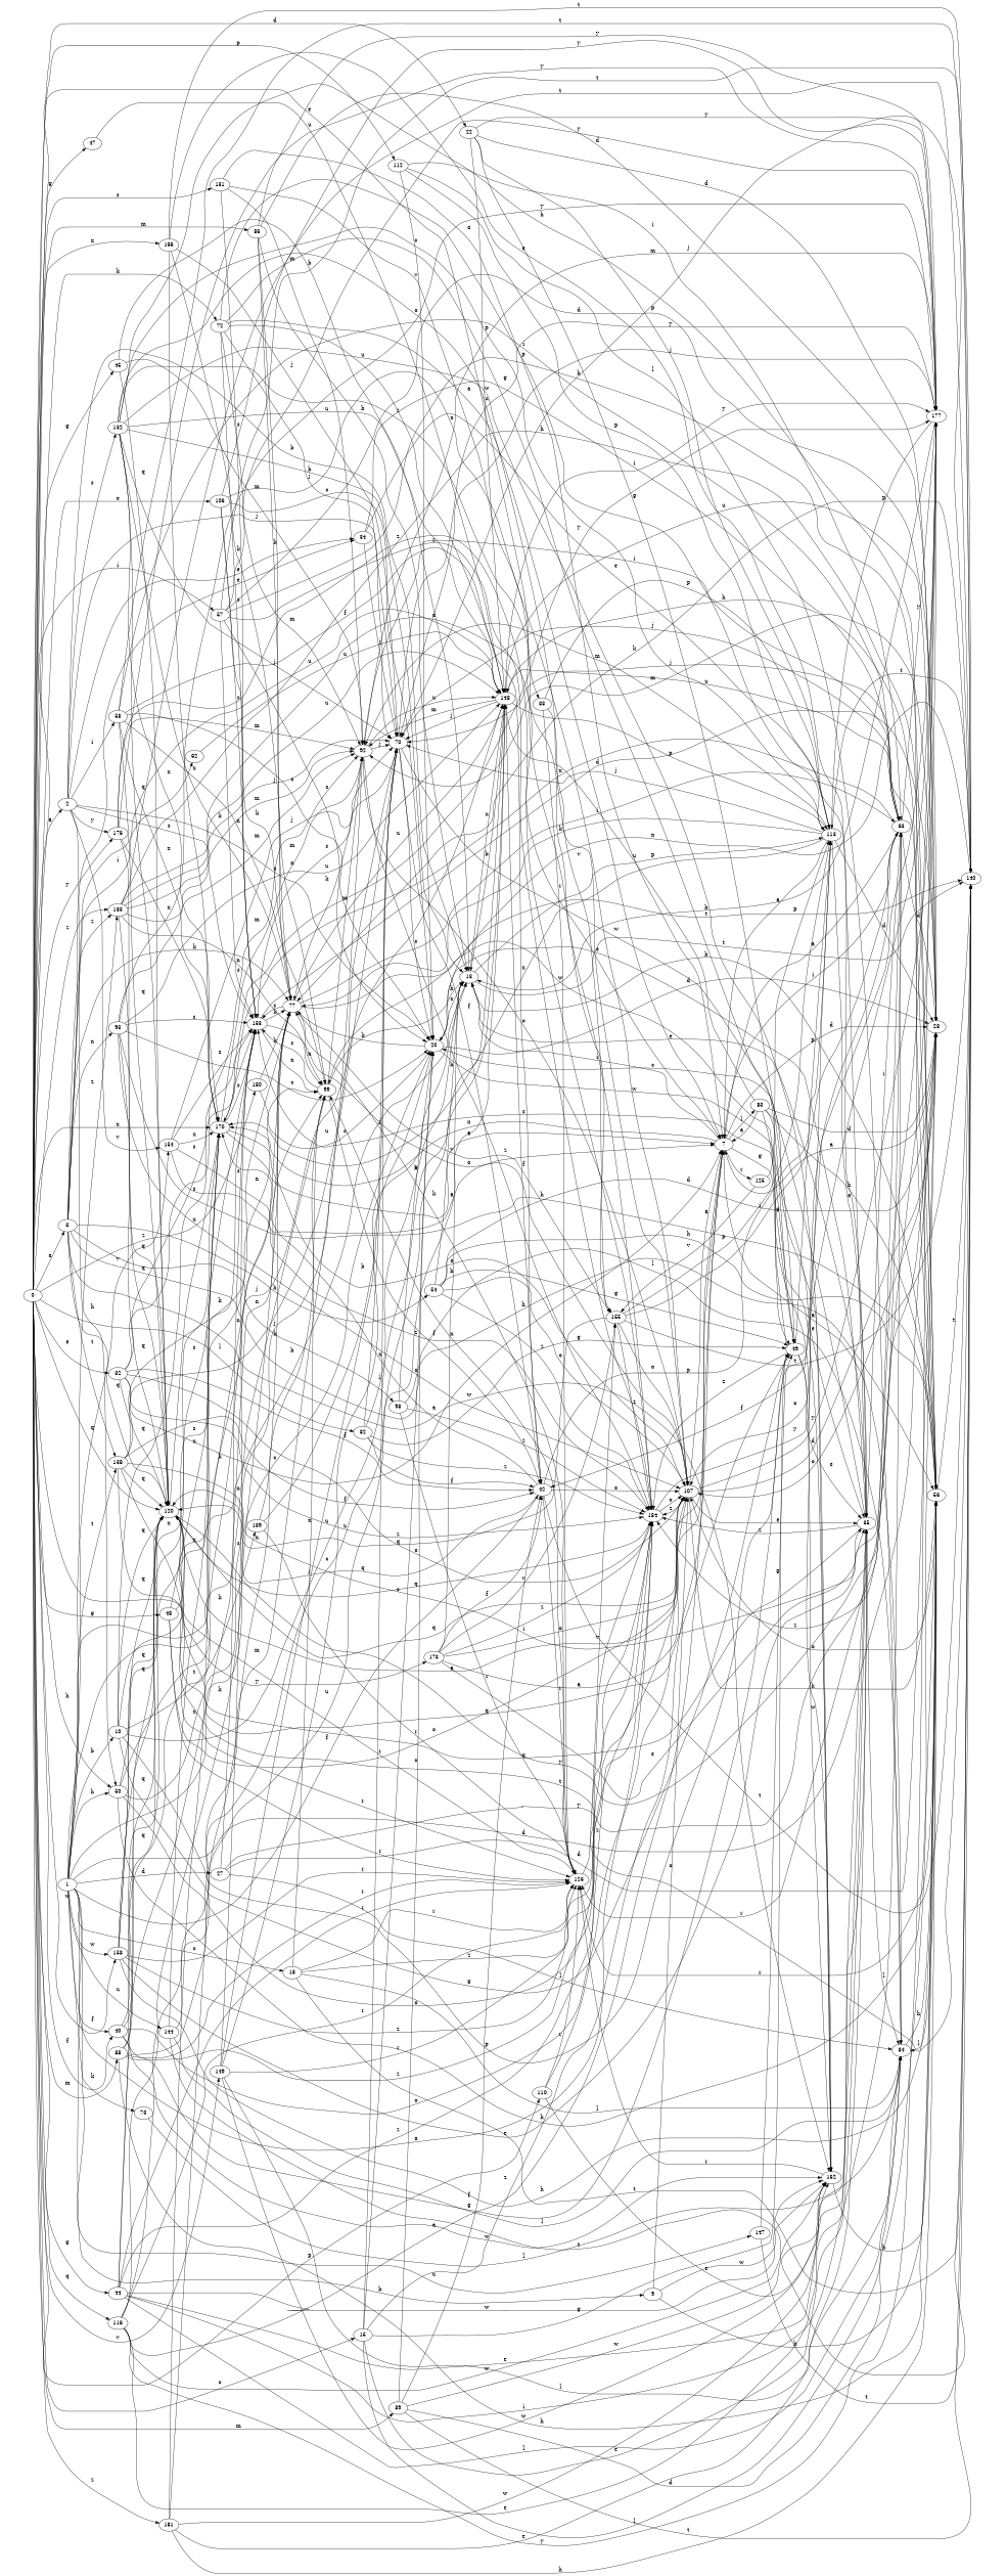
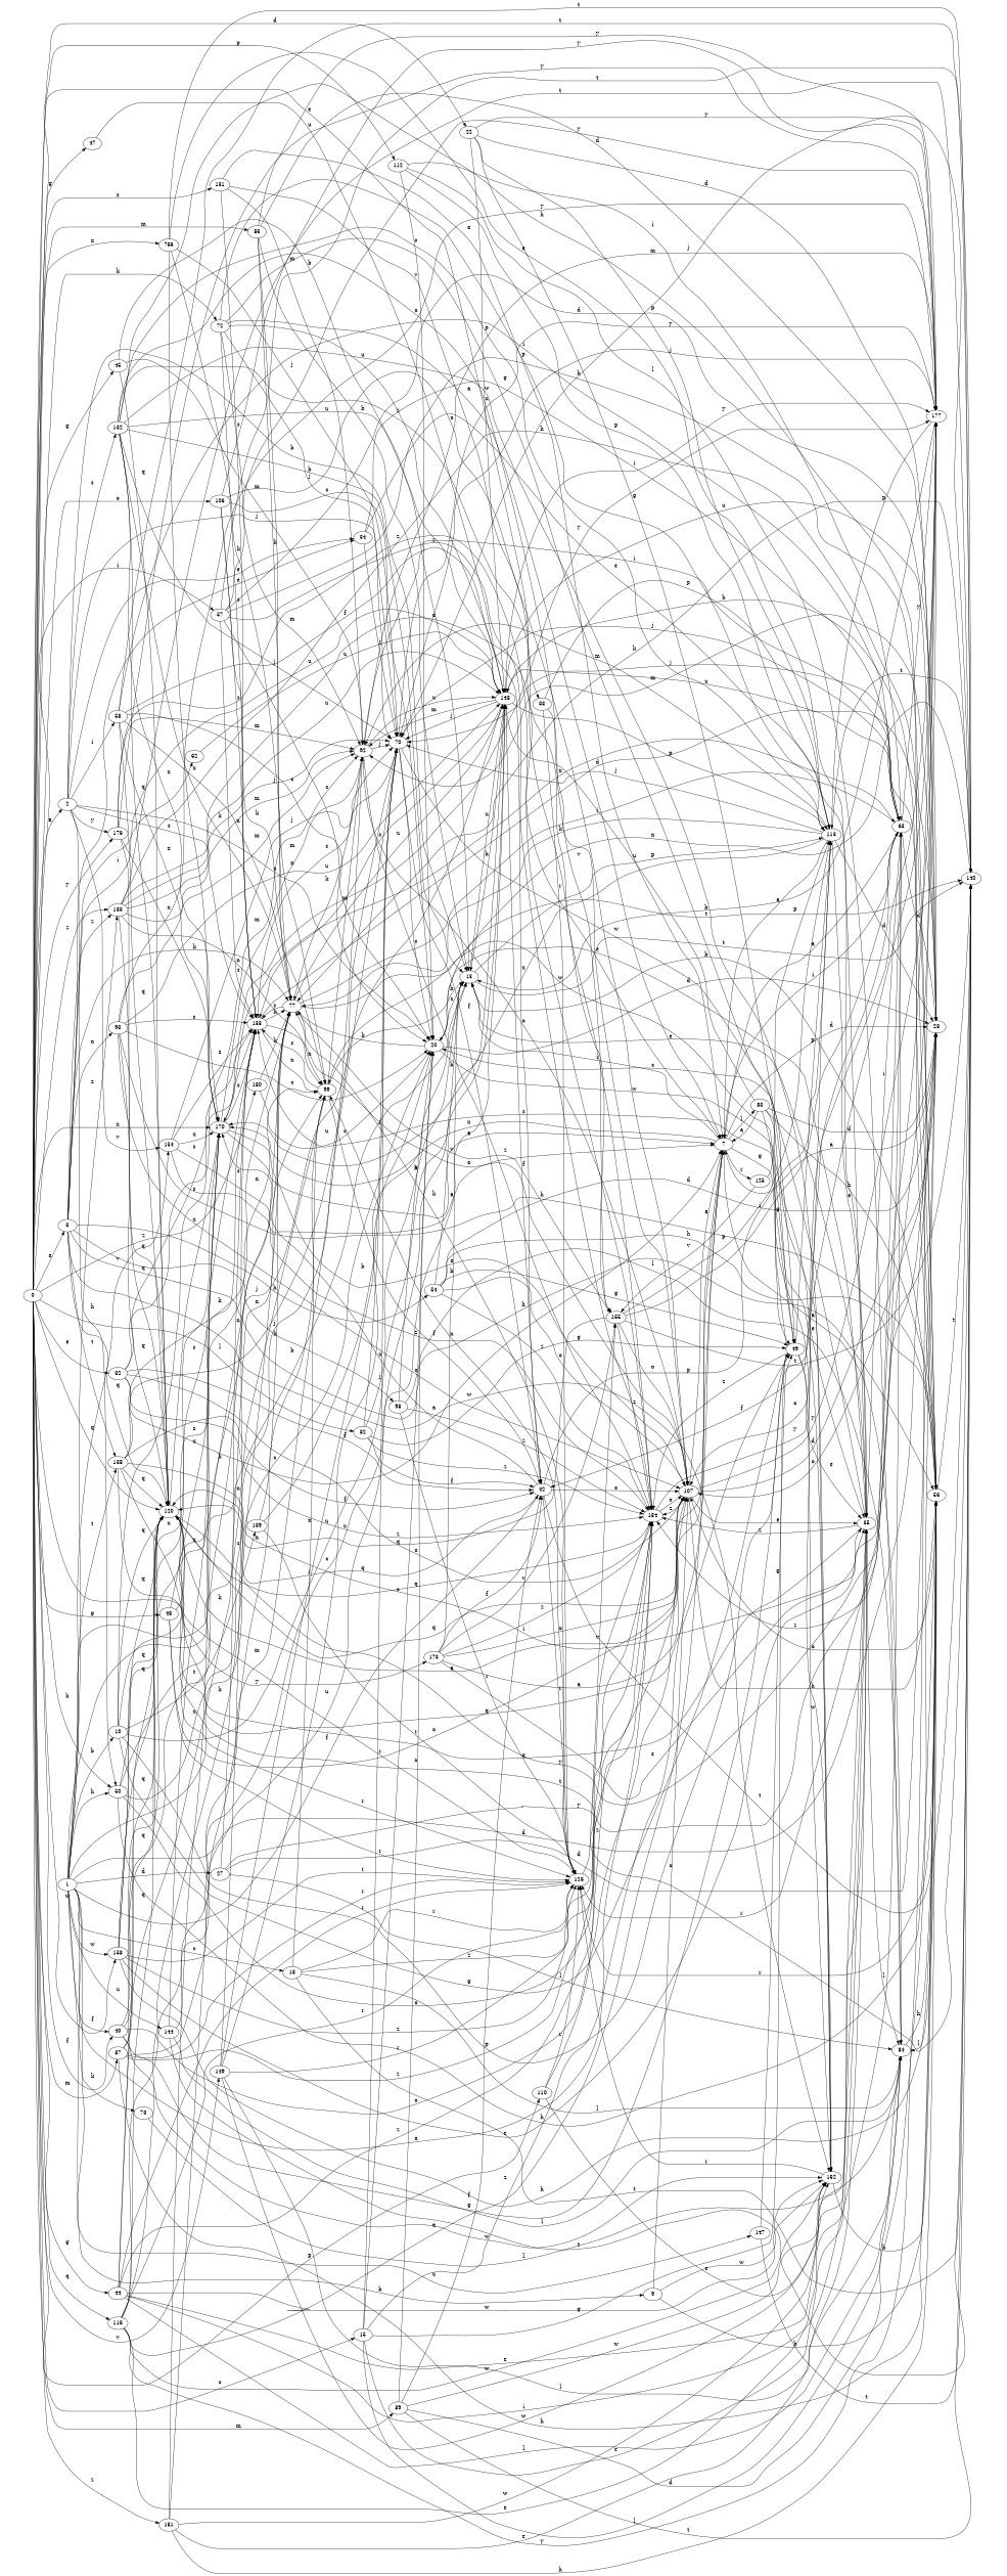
  strict digraph {
    rankdir=LR
    0
    2
    3
    15
    22
    32
    33
    40
    44
    45
    47
    48
    50
    57
    72
    82
    86
-   87 [label=88]
+   87
    89
    106
    110
    112
    116
    120
    131
    149
    158
-   166
+   166 [label=766]
    170
    173
    176
    180
    181
    183
    13
    20
    70
    154
    34
    58
    132
    133
    138
    54
    56
    62
    77
    93
    98
    148
    162
    49
    35
    84
    184
    28
    113
    177
    7
    42
    107
    92
    126
    155
    63
    99
    140
    1
    9
    10
    18
    27
    73
    144
    147
    83
    125
    139
    0 -> 2 [label=a]
    0 -> 3 [label=a]
    0 -> 15 [label=c]
    0 -> 22 [label=d]
    0 -> 32 [label=e]
    0 -> 33 [label=e]
    0 -> 40 [label=f]
    0 -> 44 [label=g]
    0 -> 45 [label=g]
    0 -> 47 [label=g]
    0 -> 48 [label=g]
    0 -> 50 [label=h]
    0 -> 57 [label=i]
    0 -> 72 [label=k]
    0 -> 82 [label=l]
    0 -> 86 [label=m]
    0 -> 87 [label=m]
    0 -> 89 [label=m]
    0 -> 106 [label=o]
    0 -> 110 [label=p]
    0 -> 112 [label=p]
    0 -> 116 [label=q]
    0 -> 120 [label=q]
    0 -> 131 [label=s]
    0 -> 149 [label=v]
    0 -> 158 [label=w]
    0 -> 166 [label=x]
    0 -> 170 [label=x]
    0 -> 173 [label=y]
    0 -> 176 [label=y]
    0 -> 180 [label=z]
    0 -> 181 [label=z]
    0 -> 183 [label=z]
    2 -> 50 [label=h]
    2 -> 176 [label=y]
    2 -> 13 [label=b]
    2 -> 20 [label=c]
    2 -> 70 [label=j]
    2 -> 154 [label=v]
    2 -> 34 [label=e]
    2 -> 58 [label=i]
    2 -> 132 [label=s]
    2 -> 133 [label=s]
    3 -> 120 [label=q]
    3 -> 183 [label=z]
    3 -> 34 [label=e]
    3 -> 138 [label=t]
    3 -> 54 [label=h]
    3 -> 56 [label=h]
    3 -> 62 [label=i]
    3 -> 77 [label=k]
    3 -> 93 [label=n]
    3 -> 98 [label=n]
    3 -> 148 [label=u]
    3 -> 162 [label=w]
    15 -> 20 [label=c]
    15 -> 70 [label=j]
    15 -> 49 [label=g]
    15 -> 35 [label=e]
    15 -> 84 [label=l]
    15 -> 184 [label=z]
    22 -> 148 [label=u]
    22 -> 49 [label=g]
    22 -> 28 [label=d]
    22 -> 113 [label=p]
    22 -> 177 [label=y]
    32 -> 133 [label=s]
    32 -> 184 [label=z]
    32 -> 7 [label=a]
    32 -> 42 [label=f]
    32 -> 107 [label=o]
    32 -> 92 [label=m]
    33 -> 113 [label=p]
    33 -> 126 [label=r]
    33 -> 155 [label=v]
    40 -> 120 [label=q]
    40 -> 133 [label=s]
    40 -> 162 [label=w]
    40 -> 49 [label=g]
    40 -> 107 [label=o]
    44 -> 120 [label=q]
    44 -> 77 [label=k]
    44 -> 162 [label=w]
    44 -> 35 [label=e]
    44 -> 84 [label=l]
    44 -> 184 [label=z]
    44 -> 126 [label=r]
    44 -> 63 [label=i]
    45 -> 120 [label=q]
    45 -> 13 [label=b]
    45 -> 92 [label=m]
    47 -> 148 [label=u]
    48 -> 170 [label=x]
    48 -> 107 [label=o]
    48 -> 126 [label=r]
    48 -> 99 [label=n]
    50 -> 120 [label=q]
    50 -> 70 [label=j]
    50 -> 56 [label=h]
    50 -> 107 [label=o]
    50 -> 99 [label=n]
    57 -> 20 [label=c]
    57 -> 133 [label=s]
    57 -> 56 [label=h]
    57 -> 184 [label=z]
    57 -> 28 [label=d]
    57 -> 177 [label=y]
    57 -> 140 [label=t]
    72 -> 70 [label=j]
    72 -> 133 [label=s]
    72 -> 148 [label=u]
    72 -> 49 [label=g]
    72 -> 113 [label=p]
    72 -> 7 [label=a]
    72 -> 92 [label=m]
    82 -> 13 [label=b]
    82 -> 70 [label=j]
    82 -> 49 [label=g]
    82 -> 184 [label=z]
    82 -> 42 [label=f]
    86 -> 13 [label=b]
    86 -> 77 [label=k]
    86 -> 28 [label=d]
    86 -> 177 [label=y]
    86 -> 99 [label=n]
    87 -> 120 [label=q]
    87 -> 56 [label=h]
    87 -> 77 [label=k]
    87 -> 148 [label=u]
    87 -> 184 [label=z]
    87 -> 126 [label=r]
    89 -> 20 [label=c]
    89 -> 162 [label=w]
    89 -> 28 [label=d]
    89 -> 42 [label=f]
    89 -> 140 [label=t]
    106 -> 20 [label=c]
    106 -> 133 [label=s]
    106 -> 77 [label=k]
    106 -> 177 [label=y]
    106 -> 107 [label=o]
    110 -> 35 [label=e]
    110 -> 184 [label=z]
    110 -> 126 [label=r]
    112 -> 20 [label=c]
    112 -> 84 [label=l]
    112 -> 113 [label=p]
    112 -> 63 [label=i]
-   32 -> 120 [label=q]
+   116 -> 120 [label=q]
    116 -> 77 [label=k]
    116 -> 162 [label=w]
    116 -> 35 [label=e]
    116 -> 177 [label=y]
    116 -> 7 [label=a]
    116 -> 92 [label=m]
    116 -> 126 [label=r]
    120 -> 170 [label=x]
    120 -> 177 [label=y]
    120 -> 7 [label=a]
    120 -> 126 [label=r]
    131 -> 133 [label=s]
    131 -> 7 [label=a]
    131 -> 92 [label=m]
    131 -> 155 [label=v]
    149 -> 20 [label=c]
    149 -> 70 [label=j]
    149 -> 133 [label=s]
    149 -> 162 [label=w]
    149 -> 84 [label=l]
    149 -> 126 [label=r]
    158 -> 120 [label=q]
    158 -> 170 [label=x]
    158 -> 133 [label=s]
    158 -> 56 [label=h]
    158 -> 35 [label=e]
    158 -> 184 [label=z]
    158 -> 126 [label=r]
    166 -> 170 [label=x]
    166 -> 70 [label=j]
    166 -> 77 [label=k]
    166 -> 35 [label=e]
    166 -> 140 [label=t]
    170 -> 133 [label=s]
    170 -> 177 [label=y]
    170 -> 7 [label=a]
    170 -> 107 [label=o]
    170 -> 92 [label=m]
    173 -> 13 [label=b]
    173 -> 35 [label=e]
    173 -> 184 [label=z]
    173 -> 7 [label=a]
    173 -> 42 [label=f]
    173 -> 107 [label=o]
    173 -> 155 [label=v]
    176 -> 120 [label=q]
    176 -> 170 [label=x]
    176 -> 184 [label=z]
    176 -> 177 [label=y]
    176 -> 92 [label=m]
    180 -> 20 [label=c]
    180 -> 77 [label=k]
    181 -> 170 [label=x]
    181 -> 56 [label=h]
    181 -> 162 [label=w]
    181 -> 35 [label=e]
    181 -> 99 [label=n]
    183 -> 120 [label=q]
    183 -> 70 [label=j]
    183 -> 56 [label=h]
    183 -> 148 [label=u]
    183 -> 7 [label=a]
    183 -> 92 [label=m]
    183 -> 99 [label=n]
    183 -> 140 [label=t]
    13 -> 20 [label=c]
    13 -> 148 [label=u]
    13 -> 35 [label=e]
    13 -> 113 [label=p]
    13 -> 140 [label=t]
    20 -> 13 [label=b]
    20 -> 77 [label=k]
    20 -> 162 [label=w]
    20 -> 28 [label=d]
    20 -> 140 [label=t]
    70 -> 20 [label=c]
    70 -> 133 [label=s]
    70 -> 162 [label=w]
    70 -> 177 [label=y]
    70 -> 42 [label=f]
    154 -> 170 [label=x]
    154 -> 70 [label=j]
    154 -> 133 [label=s]
    154 -> 184 [label=z]
    154 -> 7 [label=a]
    34 -> 70 [label=j]
    34 -> 35 [label=e]
    34 -> 63 [label=i]
    58 -> 120 [label=q]
    58 -> 170 [label=x]
    58 -> 20 [label=c]
    58 -> 42 [label=f]
    58 -> 63 [label=i]
    58 -> 99 [label=n]
    58 -> 140 [label=t]
    132 -> 120 [label=q]
    132 -> 170 [label=x]
    132 -> 13 [label=b]
    132 -> 70 [label=j]
    132 -> 56 [label=h]
    132 -> 77 [label=k]
    132 -> 148 [label=u]
    132 -> 162 [label=w]
    132 -> 184 [label=z]
    132 -> 113 [label=p]
    132 -> 107 [label=o]
    133 -> 77 [label=k]
    133 -> 28 [label=d]
    133 -> 107 [label=o]
    133 -> 99 [label=n]
    138 -> 120 [label=q]
    138 -> 77 [label=k]
    138 -> 148 [label=u]
    138 -> 42 [label=f]
    138 -> 126 [label=r]
    138 -> 63 [label=i]
    138 -> 140 [label=t]
    54 -> 13 [label=b]
    54 -> 56 [label=h]
    54 -> 49 [label=g]
    54 -> 184 [label=z]
    54 -> 28 [label=d]
    54 -> 107 [label=o]
    56 -> 13 [label=b]
    56 -> 70 [label=j]
    56 -> 84 [label=l]
    56 -> 107 [label=o]
    56 -> 126 [label=r]
    56 -> 140 [label=t]
    62 -> 148 [label=u]
    77 -> 133 [label=s]
    77 -> 148 [label=u]
    77 -> 162 [label=w]
    77 -> 155 [label=v]
    77 -> 63 [label=i]
    77 -> 99 [label=n]
    93 -> 120 [label=q]
    93 -> 20 [label=c]
    93 -> 133 [label=s]
    93 -> 56 [label=h]
    93 -> 148 [label=u]
    93 -> 177 [label=y]
    93 -> 107 [label=o]
    93 -> 92 [label=m]
    98 -> 20 [label=c]
    98 -> 84 [label=l]
    98 -> 184 [label=z]
    98 -> 126 [label=r]
    148 -> 13 [label=b]
    148 -> 70 [label=j]
+   148 -> 133 [label=s]
    148 -> 56 [label=h]
    148 -> 113 [label=p]
    148 -> 177 [label=y]
    148 -> 42 [label=f]
    148 -> 92 [label=m]
    162 -> 56 [label=h]
    162 -> 126 [label=r]
    49 -> 120 [label=q]
    49 -> 133 [label=s]
    49 -> 162 [label=w]
    49 -> 35 [label=e]
    49 -> 184 [label=z]
    49 -> 113 [label=p]
    35 -> 120 [label=q]
    35 -> 20 [label=c]
    35 -> 84 [label=l]
    35 -> 184 [label=z]
    35 -> 63 [label=i]
    84 -> 56 [label=h]
    84 -> 7 [label=a]
    184 -> 120 [label=q]
    184 -> 177 [label=y]
    184 -> 107 [label=o]
    28 -> 148 [label=u]
    28 -> 184 [label=z]
    28 -> 7 [label=a]
    28 -> 107 [label=o]
    28 -> 92 [label=m]
    113 -> 170 [label=x]
    113 -> 70 [label=j]
    113 -> 77 [label=k]
    113 -> 35 [label=e]
    113 -> 28 [label=d]
    113 -> 7 [label=a]
    113 -> 92 [label=m]
    113 -> 140 [label=t]
    177 -> 13 [label=b]
    177 -> 70 [label=j]
    177 -> 113 [label=p]
    177 -> 42 [label=f]
    177 -> 92 [label=m]
    7 -> 170 [label=x]
    7 -> 13 [label=i]
    7 -> 49 [label=g]
    7 -> 28 [label=d]
    7 -> 63 [label=i]
    7 -> 83 [label=l]
    7 -> 125 [label=r]
    42 -> 120 [label=q]
    42 -> 170 [label=x]
    42 -> 113 [label=p]
    42 -> 107 [label=o]
    42 -> 126 [label=r]
    42 -> 140 [label=t]
    107 -> 120 [label=q]
    107 -> 56 [label=h]
    107 -> 35 [label=e]
    107 -> 184 [label=z]
    107 -> 28 [label=d]
    107 -> 177 [label=y]
    107 -> 7 [label=a]
    92 -> 70 [label=j]
    92 -> 77 [label=k]
    92 -> 148 [label=u]
    92 -> 184 [label=z]
    92 -> 107 [label=o]
    92 -> 63 [label=i]
    126 -> 77 [label=k]
    126 -> 155 [label=v]
    126 -> 99 [label=n]
    155 -> 120 [label=q]
    155 -> 184 [label=z]
    155 -> 113 [label=p]
    155 -> 107 [label=o]
    155 -> 63 [label=i]
    155 -> 140 [label=t]
    63 -> 170 [label=x]
    63 -> 70 [label=j]
    63 -> 148 [label=u]
    63 -> 28 [label=d]
    63 -> 177 [label=y]
    63 -> 7 [label=a]
    63 -> 107 [label=o]
    63 -> 126 [label=r]
    99 -> 133 [label=s]
    99 -> 35 [label=e]
    99 -> 42 [label=f]
    99 -> 92 [label=m]
    140 -> 70 [label=j]
    140 -> 77 [label=k]
    140 -> 99 [label=n]
    1 -> 40 [label=f]
    1 -> 50 [label=h]
    1 -> 158 [label=w]
    1 -> 183 [label=z]
    1 -> 13 [label=b]
    1 -> 20 [label=c]
    1 -> 70 [label=j]
    1 -> 154 [label=v]
    1 -> 138 [label=t]
    1 -> 28 [label=d]
    1 -> 7 [label=a]
    1 -> 42 [label=f]
    1 -> 9 [label=b]
    1 -> 10 [label=b]
    1 -> 18 [label=c]
    1 -> 27 [label=d]
    1 -> 73 [label=k]
    1 -> 144 [label=u]
    1 -> 147 [label=u]
    9 -> 56 [label=h]
    9 -> 162 [label=w]
    9 -> 107 [label=o]
    10 -> 120 [label=q]
    10 -> 133 [label=s]
    10 -> 148 [label=u]
    10 -> 49 [label=g]
    10 -> 113 [label=p]
    10 -> 99 [label=n]
    10 -> 139 [label=t]
    18 -> 84 [label=l]
    18 -> 184 [label=z]
    18 -> 126 [label=r]
    18 -> 99 [label=n]
    18 -> 140 [label=t]
    27 -> 133 [label=s]
    27 -> 84 [label=l]
    27 -> 28 [label=d]
    27 -> 177 [label=y]
    73 -> 84 [label=l]
    144 -> 170 [label=x]
    144 -> 148 [label=u]
    144 -> 84 [label=l]
    144 -> 140 [label=t]
    147 -> 49 [label=g]
    147 -> 140 [label=t]
    83 -> 56 [label=h]
    83 -> 148 [label=u]
    83 -> 49 [label=g]
    83 -> 35 [label=e]
    83 -> 28 [label=d]
    83 -> 7 [label=a]
    125 -> 113 [label=p]
    125 -> 155 [label=v]
    139 -> 13 [label=b]
    139 -> 77 [label=k]
    139 -> 126 [label=r]
  }
